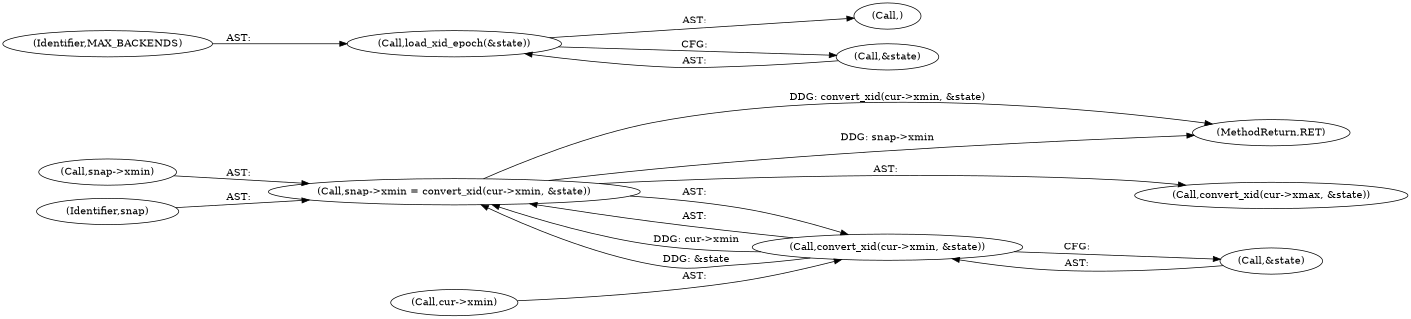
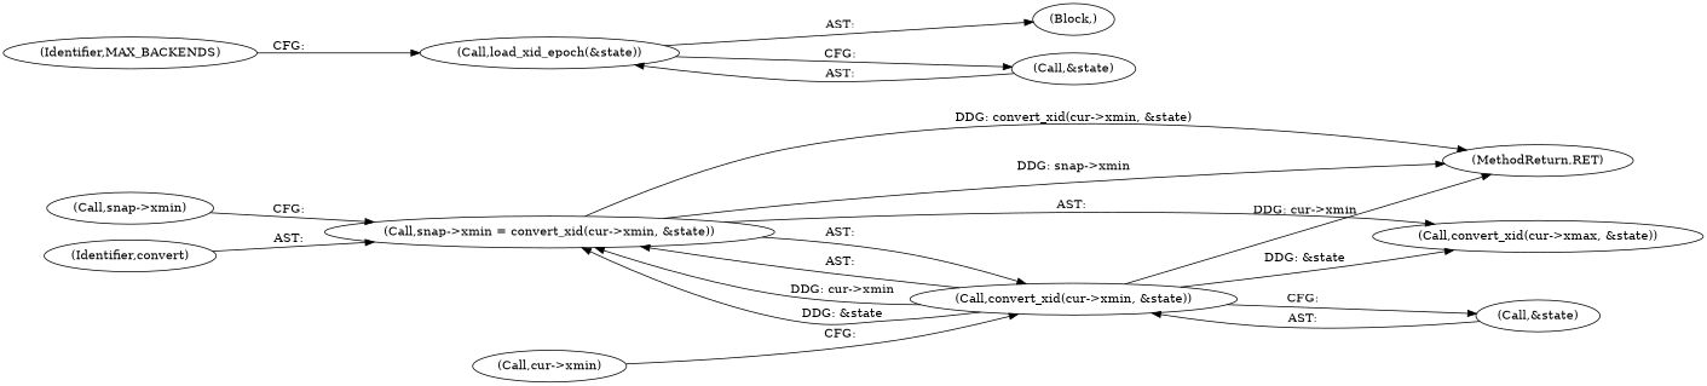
  digraph {
    rankdir=LR
    n1 [label="(Call,snap->xmin = convert_xid(cur->xmin, &state))"]
    n2 [label="(Call,convert_xid(cur->xmin, &state))"]
    n3 [label="(MethodReturn,RET)"]
    n4 [label="(Call,convert_xid(cur->xmax, &state))"]
    n5 [label="(Call,&state)"]
-   n6 [label="(Call,)"]
+   n6 [label="(Block,)"]
    n7 [label="(Call,load_xid_epoch(&state))"]
    n8 [label="(Call,&state)"]
    n9 [label="(Call,snap->xmin)"]
-   n10 [label="(Identifier,snap)"]
+   n10 [label="(Identifier,convert)"]
    n11 [label="(Identifier,MAX_BACKENDS)"]
    n12 [label="(Call,cur->xmin)"]
    n1 -> n2 [label="AST: "]
    n1 -> n3 [label="DDG: convert_xid(cur->xmin, &state)"]
    n1 -> n3 [label="DDG: snap->xmin"]
    n1 -> n4 [label="AST: "]
    n2 -> n1 [label="AST: "]
    n2 -> n1 [label="DDG: cur->xmin"]
    n2 -> n1 [label="DDG: &state"]
+   n2 -> n3 [label="DDG: cur->xmin"]
+   n2 -> n4 [label="DDG: &state"]
    n2 -> n5 [label="CFG: "]
    n5 -> n2 [label="AST: "]
    n7 -> n6 [label="AST: "]
    n7 -> n8 [label="CFG: "]
    n8 -> n7 [label="AST: "]
-   n9 -> n1 [label="AST: "]
+   n9 -> n1 [label="CFG: "]
    n10 -> n1 [label="AST: "]
-   n11 -> n7 [label="AST: "]
-   n12 -> n2 [label="AST: "]
+   n11 -> n7 [label="CFG: "]
+   n12 -> n2 [label="CFG: "]
  }
